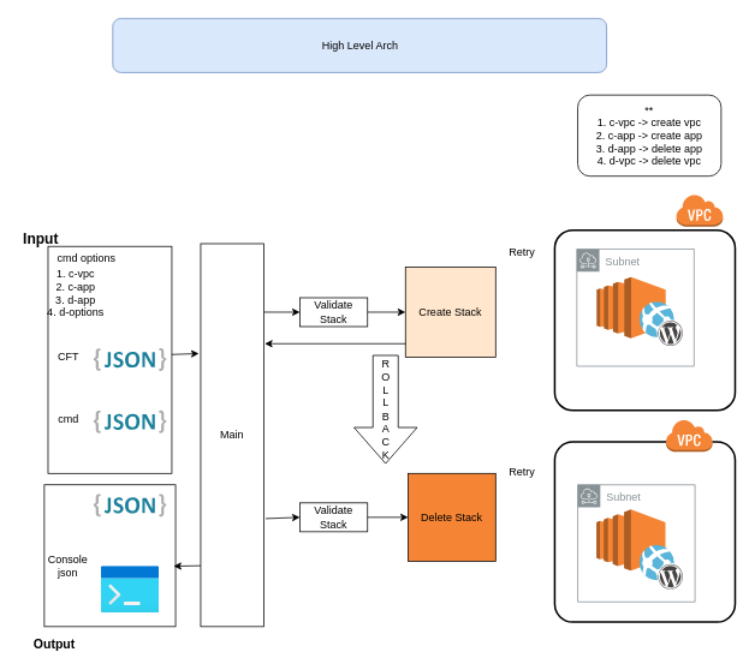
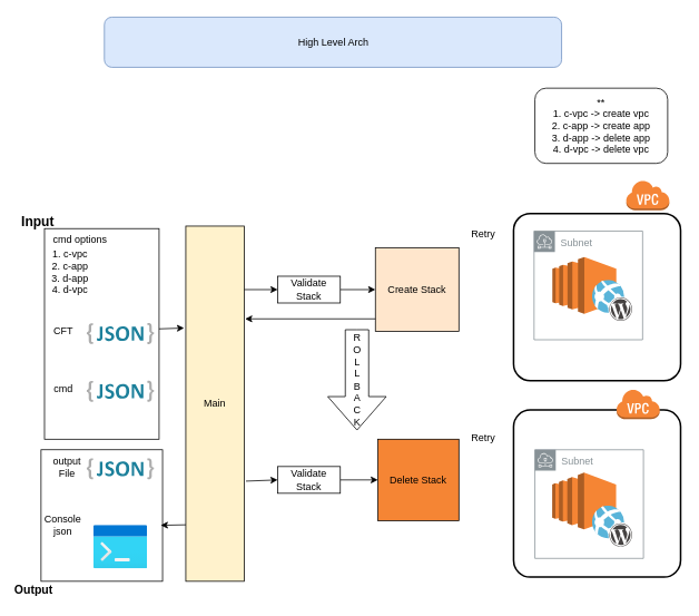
  <mxCell id="0" />
  <mxCell id="1" parent="0" />
  <mxCell id="2" value="" style="rounded=0;whiteSpace=wrap;html=1;" vertex="1" parent="1"><mxGeometry x="52.8" y="273" width="137.2" height="252" as="geometry" /></mxCell>
  <mxCell id="3" value="Subnet" style="outlineConnect=0;gradientColor=none;html=1;whiteSpace=wrap;fontSize=12;fontStyle=0;shape=mxgraph.aws4.group;grIcon=mxgraph.aws4.group_subnet;strokeColor=#879196;fillColor=none;verticalAlign=top;align=left;spacingLeft=30;fontColor=#879196;dashed=0;" vertex="1" parent="1"><mxGeometry x="639" y="276" width="130" height="130" as="geometry" /></mxCell>
  <mxCell id="4" value="" style="dashed=0;outlineConnect=0;html=1;align=center;labelPosition=center;verticalLabelPosition=bottom;verticalAlign=top;shape=mxgraph.weblogos.json_2" vertex="1" parent="1"><mxGeometry x="103.4" y="455" width="80.4" height="25.2" as="geometry" /></mxCell>
  <mxCell id="5" value="" style="dashed=0;outlineConnect=0;html=1;align=center;labelPosition=center;verticalLabelPosition=bottom;verticalAlign=top;shape=mxgraph.weblogos.json_2" vertex="1" parent="1"><mxGeometry x="103.4" y="386" width="80.4" height="25.2" as="geometry" /></mxCell>
  <mxCell id="6" value="CFT" style="text;html=1;align=center;verticalAlign=middle;resizable=0;points=[];autosize=1;" vertex="1" parent="1"><mxGeometry x="54.5" y="386" width="40" height="20" as="geometry" /></mxCell>
  <mxCell id="7" value="cmd" style="text;html=1;align=center;verticalAlign=middle;resizable=0;points=[];autosize=1;" vertex="1" parent="1"><mxGeometry x="49.5" y="455" width="50" height="20" as="geometry" /></mxCell>
  <mxCell id="8" value="" style="shape=image;html=1;verticalAlign=top;verticalLabelPosition=bottom;labelBackgroundColor=#ffffff;imageAspect=0;aspect=fixed;image=https://cdn2.iconfinder.com/data/icons/flavour/Keys/key_cmd_alternative.png" vertex="1" parent="1"><mxGeometry x="120" y="295" width="48" height="48" as="geometry" /></mxCell>
- <mxCell id="9" value="1. c-vpc&lt;br&gt;2. c-app&lt;br&gt;3. d-app&lt;br&gt;4. d-options" style="text;html=1;align=center;verticalAlign=middle;resizable=0;points=[];autosize=1;" vertex="1" parent="1"><mxGeometry x="52.8" y="295" width="60" height="60" as="geometry" /></mxCell>
+ <mxCell id="9" value="1. c-vpc&lt;br&gt;2. c-app&lt;br&gt;3. d-app&lt;br&gt;4. d-vpc" style="text;html=1;align=center;verticalAlign=middle;resizable=0;points=[];autosize=1;" vertex="1" parent="1"><mxGeometry x="52.8" y="295" width="60" height="60" as="geometry" /></mxCell>
  <mxCell id="10" value="Create Stack" style="rounded=0;whiteSpace=wrap;html=1;fillColor=#ffe6cc;" vertex="1" parent="1"><mxGeometry x="449" y="296" width="100" height="100" as="geometry" /></mxCell>
- <mxCell id="11" value="Main" style="rounded=0;whiteSpace=wrap;html=1;" vertex="1" parent="1"><mxGeometry x="222" y="270" width="70" height="425" as="geometry" /></mxCell>
+ <mxCell id="11" value="Main" style="rounded=0;whiteSpace=wrap;html=1;fillColor=#fff2cc;" vertex="1" parent="1"><mxGeometry x="222" y="270" width="70" height="425" as="geometry" /></mxCell>
  <mxCell id="12" value="Delete Stack" style="rounded=0;whiteSpace=wrap;html=1;fillColor=#f58534;" vertex="1" parent="1"><mxGeometry x="452" y="525" width="97" height="97.4" as="geometry" /></mxCell>
  <mxCell id="13" value="" style="rounded=1;arcSize=10;dashed=0;fillColor=none;gradientColor=none;strokeWidth=2;" vertex="1" parent="1"><mxGeometry x="614.5" y="255" width="200" height="200" as="geometry" /></mxCell>
  <mxCell id="14" value="" style="dashed=0;html=1;shape=mxgraph.aws3.virtual_private_cloud;fillColor=#F58536;gradientColor=none;dashed=0;" vertex="1" parent="1"><mxGeometry x="749" y="215" width="52" height="36" as="geometry" /></mxCell>
  <mxCell id="15" value="" style="outlineConnect=0;dashed=0;verticalLabelPosition=bottom;verticalAlign=top;align=center;html=1;shape=mxgraph.aws3.ec2;fillColor=#F58534;gradientColor=none;" vertex="1" parent="1"><mxGeometry x="661" y="307" width="76.5" height="68" as="geometry" /></mxCell>
  <mxCell id="16" value="" style="aspect=fixed;html=1;points=[];align=center;image;fontSize=12;image=img/lib/mscae/WebAppWordPress.svg;" vertex="1" parent="1"><mxGeometry x="709" y="335" width="49" height="50" as="geometry" /></mxCell>
  <mxCell id="17" value="" style="shape=image;html=1;verticalAlign=top;verticalLabelPosition=bottom;labelBackgroundColor=#ffffff;imageAspect=0;aspect=fixed;image=https://cdn4.iconfinder.com/data/icons/flat-business-3/512/Flat_business-9-128.png" vertex="1" parent="1"><mxGeometry x="529" y="235" width="98" height="98" as="geometry" /></mxCell>
  <mxCell id="18" value="" style="shape=image;html=1;verticalAlign=top;verticalLabelPosition=bottom;labelBackgroundColor=#ffffff;imageAspect=0;aspect=fixed;image=https://cdn4.iconfinder.com/data/icons/flat-business-3/512/Flat_business-9-128.png" vertex="1" parent="1"><mxGeometry x="529" y="475" width="98" height="98" as="geometry" /></mxCell>
  <mxCell id="19" value="" style="rounded=1;arcSize=10;dashed=0;fillColor=none;gradientColor=none;strokeWidth=2;" vertex="1" parent="1"><mxGeometry x="614.5" y="490" width="200" height="200" as="geometry" /></mxCell>
  <mxCell id="20" value="" style="outlineConnect=0;dashed=0;verticalLabelPosition=bottom;verticalAlign=top;align=center;html=1;shape=mxgraph.aws3.ec2;fillColor=#F58534;gradientColor=none;" vertex="1" parent="1"><mxGeometry x="660.75" y="565" width="76.5" height="68" as="geometry" /></mxCell>
  <mxCell id="21" value="" style="aspect=fixed;html=1;points=[];align=center;image;fontSize=12;image=img/lib/mscae/WebAppWordPress.svg;" vertex="1" parent="1"><mxGeometry x="709" y="605" width="49" height="50" as="geometry" /></mxCell>
  <mxCell id="22" value="Subnet" style="outlineConnect=0;gradientColor=none;html=1;whiteSpace=wrap;fontSize=12;fontStyle=0;shape=mxgraph.aws4.group;grIcon=mxgraph.aws4.group_subnet;strokeColor=#879196;fillColor=none;verticalAlign=top;align=left;spacingLeft=30;fontColor=#879196;dashed=0;" vertex="1" parent="1"><mxGeometry x="640" y="537.6" width="130" height="130" as="geometry" /></mxCell>
  <mxCell id="23" value="" style="dashed=0;html=1;shape=mxgraph.aws3.virtual_private_cloud;fillColor=#F58536;gradientColor=none;dashed=0;" vertex="1" parent="1"><mxGeometry x="737.5" y="465" width="52" height="36" as="geometry" /></mxCell>
  <mxCell id="24" value="Retry" style="text;html=1;align=center;verticalAlign=middle;resizable=0;points=[];autosize=1;" vertex="1" parent="1"><mxGeometry x="558" y="270" width="40" height="20" as="geometry" /></mxCell>
  <mxCell id="25" value="Retry" style="text;html=1;align=center;verticalAlign=middle;resizable=0;points=[];autosize=1;" vertex="1" parent="1"><mxGeometry x="558" y="514" width="40" height="20" as="geometry" /></mxCell>
  <mxCell id="26" value="" style="rounded=0;whiteSpace=wrap;html=1;" vertex="1" parent="1"><mxGeometry x="48.65" y="537.6" width="145.5" height="157.4" as="geometry" /></mxCell>
  <mxCell id="27" value="&lt;font style=&quot;font-size: 16px&quot;&gt;&lt;b&gt;Input&lt;/b&gt;&lt;/font&gt;" style="text;html=1;strokeColor=none;fillColor=none;align=center;verticalAlign=middle;whiteSpace=wrap;rounded=0;" vertex="1" parent="1"><mxGeometry x="20" y="255" width="50" height="20" as="geometry" /></mxCell>
- <mxCell id="28" value="&lt;font style=&quot;font-size: 14px&quot;&gt;&lt;b&gt;Output&lt;/b&gt;&lt;/font&gt;" style="text;html=1;strokeColor=none;fillColor=none;align=center;verticalAlign=middle;whiteSpace=wrap;rounded=0;" vertex="1" parent="1"><mxGeometry x="40" y="705" width="40" height="20" as="geometry" /></mxCell>
+ <mxCell id="28" value="&lt;font style=&quot;font-size: 14px&quot;&gt;&lt;b&gt;Output&lt;/b&gt;&lt;/font&gt;" style="text;html=1;strokeColor=none;fillColor=none;align=center;verticalAlign=middle;whiteSpace=wrap;rounded=0;" vertex="1" parent="1"><mxGeometry x="20" y="695" width="40" height="20" as="geometry" /></mxCell>
  <mxCell id="29" value="" style="dashed=0;outlineConnect=0;html=1;align=center;labelPosition=center;verticalLabelPosition=bottom;verticalAlign=top;shape=mxgraph.weblogos.json_2" vertex="1" parent="1"><mxGeometry x="103.4" y="547.8" width="80.4" height="25.2" as="geometry" /></mxCell>
+ <mxCell id="30" value="output File" style="text;html=1;strokeColor=none;fillColor=none;align=center;verticalAlign=middle;whiteSpace=wrap;rounded=0;" vertex="1" parent="1"><mxGeometry x="59.5" y="548.6" width="40" height="20" as="geometry" /></mxCell>
  <mxCell id="31" value="" style="aspect=fixed;html=1;points=[];align=center;image;fontSize=12;image=img/lib/azure2/general/Dev_Console.svg;" vertex="1" parent="1"><mxGeometry x="111.5" y="628" width="65" height="52" as="geometry" /></mxCell>
  <mxCell id="32" value="Console json" style="text;html=1;strokeColor=none;fillColor=none;align=center;verticalAlign=middle;whiteSpace=wrap;rounded=0;" vertex="1" parent="1"><mxGeometry x="55" y="617.6" width="40" height="20" as="geometry" /></mxCell>
  <mxCell id="33" value="cmd options" style="text;html=1;align=center;verticalAlign=middle;resizable=0;points=[];autosize=1;" vertex="1" parent="1"><mxGeometry x="54.5" y="276" width="80" height="20" as="geometry" /></mxCell>
  <mxCell id="34" value="" style="shape=image;html=1;verticalAlign=top;verticalLabelPosition=bottom;labelBackgroundColor=#ffffff;imageAspect=0;aspect=fixed;image=https://cdn4.iconfinder.com/data/icons/wirecons-free-vector-icons/32/add-128.png" vertex="1" parent="1"><mxGeometry x="116.5" y="355" width="18" height="18" as="geometry" /></mxCell>
  <mxCell id="35" value="" style="shape=image;html=1;verticalAlign=top;verticalLabelPosition=bottom;labelBackgroundColor=#ffffff;imageAspect=0;aspect=fixed;image=https://cdn4.iconfinder.com/data/icons/wirecons-free-vector-icons/32/add-128.png" vertex="1" parent="1"><mxGeometry x="112.8" y="425" width="18" height="18" as="geometry" /></mxCell>
  <mxCell id="36" value="" style="shape=image;html=1;verticalAlign=top;verticalLabelPosition=bottom;labelBackgroundColor=#ffffff;imageAspect=0;aspect=fixed;image=https://cdn4.iconfinder.com/data/icons/wirecons-free-vector-icons/32/add-128.png" vertex="1" parent="1"><mxGeometry x="116.5" y="581" width="18" height="18" as="geometry" /></mxCell>
  <mxCell id="37" value="**&lt;br&gt;&lt;span&gt;1. c-vpc -&amp;gt; create vpc&lt;/span&gt;&lt;br&gt;&lt;span&gt;2. c-app -&amp;gt; create app&lt;/span&gt;&lt;br&gt;&lt;span&gt;3. d-app -&amp;gt; delete app&lt;/span&gt;&lt;br&gt;&lt;span&gt;4. d-vpc -&amp;gt; delete vpc&lt;/span&gt;" style="whiteSpace=wrap;html=1;rounded=1;" vertex="1" parent="1"><mxGeometry x="640" y="105" width="159" height="90" as="geometry" /></mxCell>
  <mxCell id="38" value="High Level Arch" style="rounded=1;whiteSpace=wrap;html=1;fillColor=#dae8fc;strokeColor=#6c8ebf;" vertex="1" parent="1"><mxGeometry x="124.5" y="20" width="547.5" height="60" as="geometry" /></mxCell>
  <mxCell id="39" value="" style="endArrow=classic;html=1;entryX=-0.029;entryY=0.287;entryDx=0;entryDy=0;entryPerimeter=0;" edge="1" parent="1" target="11"><mxGeometry width="50" height="50" relative="1" as="geometry"><mxPoint x="190" y="393" as="sourcePoint" /><mxPoint x="240" y="343" as="targetPoint" /></mxGeometry></mxCell>
  <mxCell id="40" value="" style="endArrow=classic;html=1;exitX=0;exitY=0.841;exitDx=0;exitDy=0;exitPerimeter=0;" edge="1" parent="1" source="11"><mxGeometry width="50" height="50" relative="1" as="geometry"><mxPoint x="218" y="616" as="sourcePoint" /><mxPoint x="192" y="628" as="targetPoint" /></mxGeometry></mxCell>
  <mxCell id="41" value="" style="edgeStyle=orthogonalEdgeStyle;rounded=0;orthogonalLoop=1;jettySize=auto;html=1;" edge="1" parent="1" source="42" target="10"><mxGeometry relative="1" as="geometry" /></mxCell>
  <mxCell id="42" value="Validate Stack" style="rounded=0;whiteSpace=wrap;html=1;" vertex="1" parent="1"><mxGeometry x="332" y="330" width="75" height="32" as="geometry" /></mxCell>
  <mxCell id="43" value="" style="edgeStyle=orthogonalEdgeStyle;rounded=0;orthogonalLoop=1;jettySize=auto;html=1;" edge="1" parent="1" source="44" target="12"><mxGeometry relative="1" as="geometry" /></mxCell>
  <mxCell id="44" value="Validate Stack" style="rounded=0;whiteSpace=wrap;html=1;" vertex="1" parent="1"><mxGeometry x="332" y="557.7" width="75" height="32" as="geometry" /></mxCell>
  <mxCell id="45" value="" style="endArrow=classic;html=1;entryX=0;entryY=0.5;entryDx=0;entryDy=0;" edge="1" parent="1" target="42"><mxGeometry width="50" height="50" relative="1" as="geometry"><mxPoint x="292" y="346" as="sourcePoint" /><mxPoint x="442" y="375" as="targetPoint" /></mxGeometry></mxCell>
  <mxCell id="46" value="" style="endArrow=classic;html=1;entryX=0;entryY=0.5;entryDx=0;entryDy=0;exitX=1.029;exitY=0.718;exitDx=0;exitDy=0;exitPerimeter=0;" edge="1" parent="1" source="11" target="44"><mxGeometry width="50" height="50" relative="1" as="geometry"><mxPoint x="392" y="425" as="sourcePoint" /><mxPoint x="442" y="375" as="targetPoint" /></mxGeometry></mxCell>
  <mxCell id="47" value="" style="endArrow=classic;html=1;exitX=0;exitY=0.85;exitDx=0;exitDy=0;exitPerimeter=0;" edge="1" parent="1" source="10"><mxGeometry width="50" height="50" relative="1" as="geometry"><mxPoint x="392" y="425" as="sourcePoint" /><mxPoint x="293" y="381" as="targetPoint" /></mxGeometry></mxCell>
  <mxCell id="48" value="R&lt;br&gt;O&lt;br&gt;L&lt;br&gt;L&lt;br&gt;B&lt;br&gt;A&lt;br&gt;C&lt;br&gt;K" style="html=1;shadow=0;dashed=0;align=center;verticalAlign=middle;shape=mxgraph.arrows2.arrow;dy=0.6;dx=40;direction=south;notch=0;" vertex="1" parent="1"><mxGeometry x="392" y="394" width="70" height="120" as="geometry" /></mxCell>
